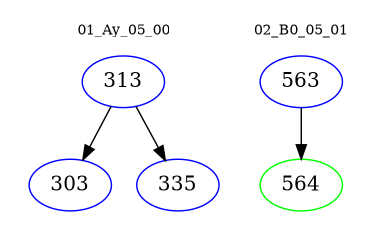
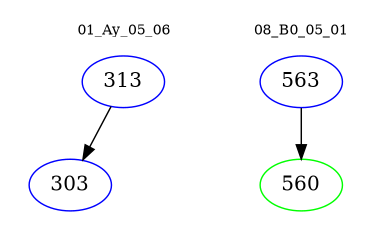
  digraph {
    node [color=blue]
    edge [color=black]
    n1 [label=313]
    n2 [label=303]
-   n3 [label=335]
    n4 [label=563]
-   n5 [color=green label=564]
+   n5 [color=green label=560]
    subgraph cluster_1 {
      color=white
      fontsize=10
-     label="01_Ay_05_00"
+     label="01_Ay_05_06"
      n1
      n2
-     n3
    }
    subgraph cluster_2 {
      color=white
      fontsize=10
-     label="02_B0_05_01"
+     label="08_B0_05_01"
      n4
      n5
    }
    n1 -> n2
-   n1 -> n3
    n4 -> n5
  }
